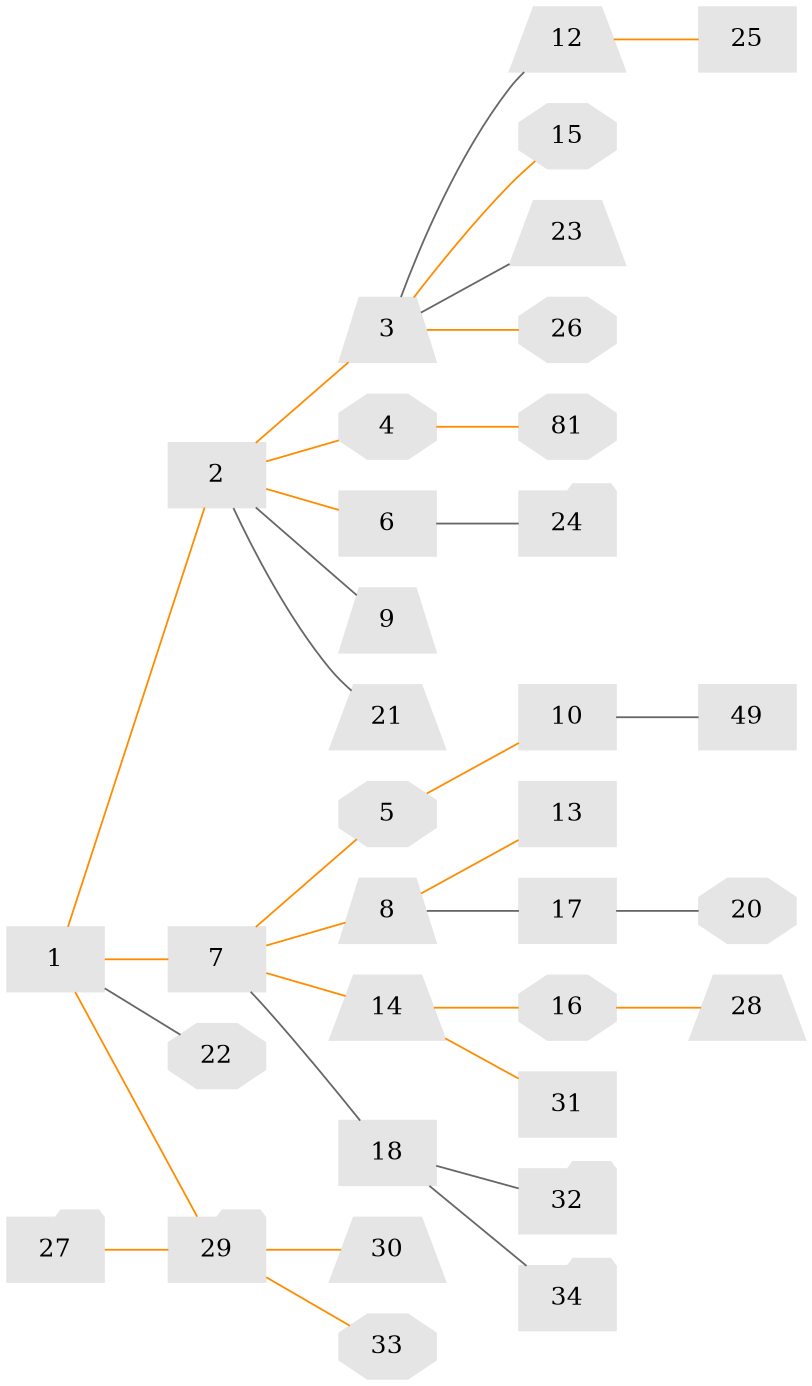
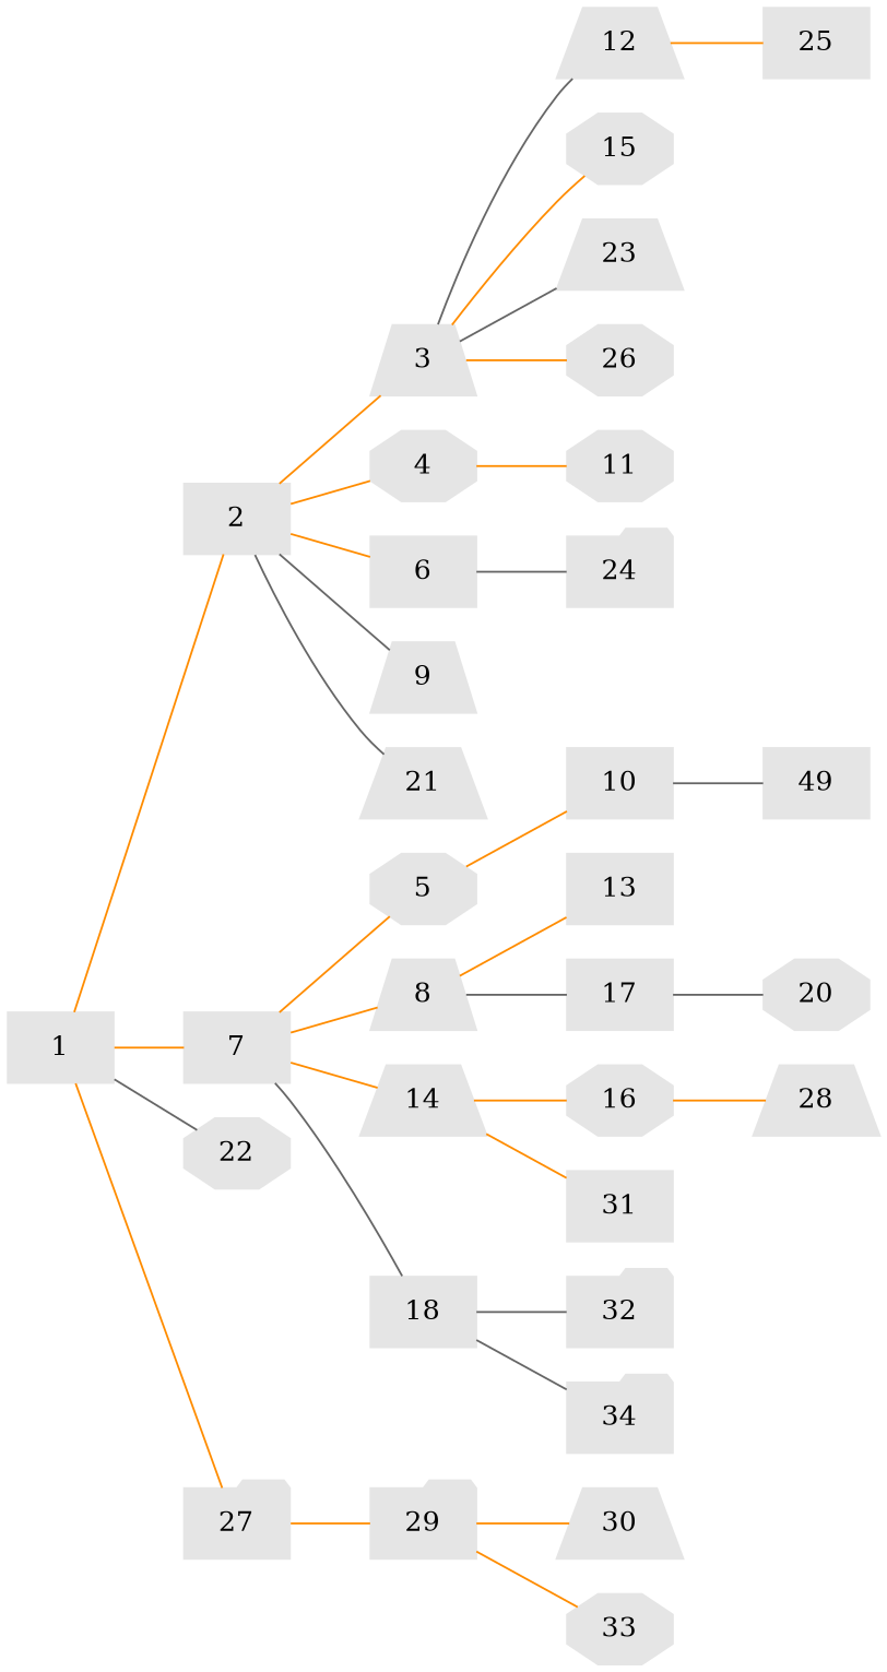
  graph {
    rankdir=LR
    node [color=gray90 shape=box style=filled]
    edge [color=darkorange weight=1.0]
    1
    2
    7
    22 [shape=octagon]
    27 [shape=folder]
    3 [shape=trapezium]
    4 [shape=octagon]
    6
    9 [shape=trapezium]
    21 [shape=trapezium]
    5 [shape=octagon]
    10
    8 [shape=trapezium]
    14 [shape=trapezium]
    18
    29 [shape=folder]
    12 [shape=trapezium]
    15 [shape=octagon]
    23 [shape=trapezium]
    26 [shape=octagon]
-   11 [shape=octagon label=81]
+   11 [shape=octagon]
    24 [shape=folder]
    25
    n24 [label=49]
    13
    17
    16 [shape=octagon]
    31
    32 [shape=folder]
    34 [shape=folder]
    20 [shape=octagon]
    28 [shape=trapezium]
    30 [shape=trapezium]
    33 [shape=octagon]
    1 -- 2
    1 -- 7 [weight=2.0]
    1 -- 22 [color=gray40]
-   1 -- 29
+   1 -- 27
    2 -- 3 [weight=3.0]
    2 -- 4
    2 -- 6
    2 -- 9 [color=gray40]
    2 -- 21 [color=gray40]
    7 -- 5
    7 -- 8
    7 -- 14
    7 -- 18 [color=gray40]
    27 -- 29 [weight=2.0]
    3 -- 12 [color=gray40]
    3 -- 15
    3 -- 23 [color=gray40]
    3 -- 26
    4 -- 11 [weight=2.0]
    6 -- 24 [color=gray40]
    5 -- 10
    10 -- n24 [color=gray40 weight=3.0]
    8 -- 13
    8 -- 17 [color=gray40]
    14 -- 16
    14 -- 31
    18 -- 32 [color=gray40]
    18 -- 34 [color=gray40]
    29 -- 30
    29 -- 33
    12 -- 25
    17 -- 20 [color=gray40]
    16 -- 28
  }
